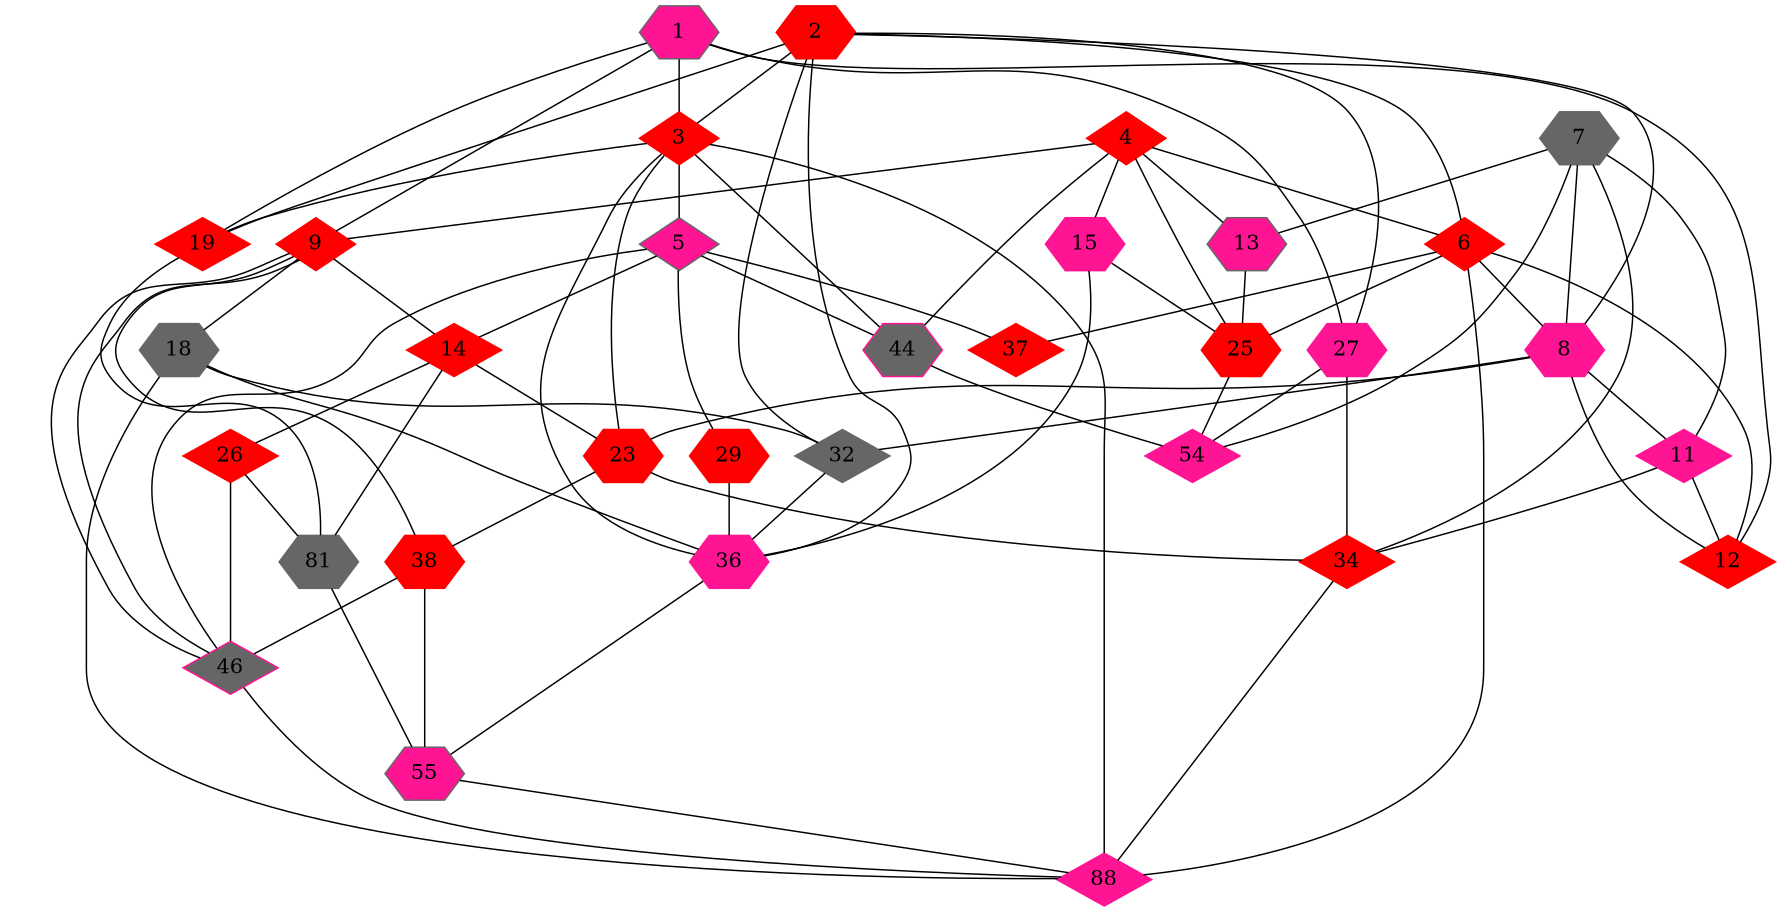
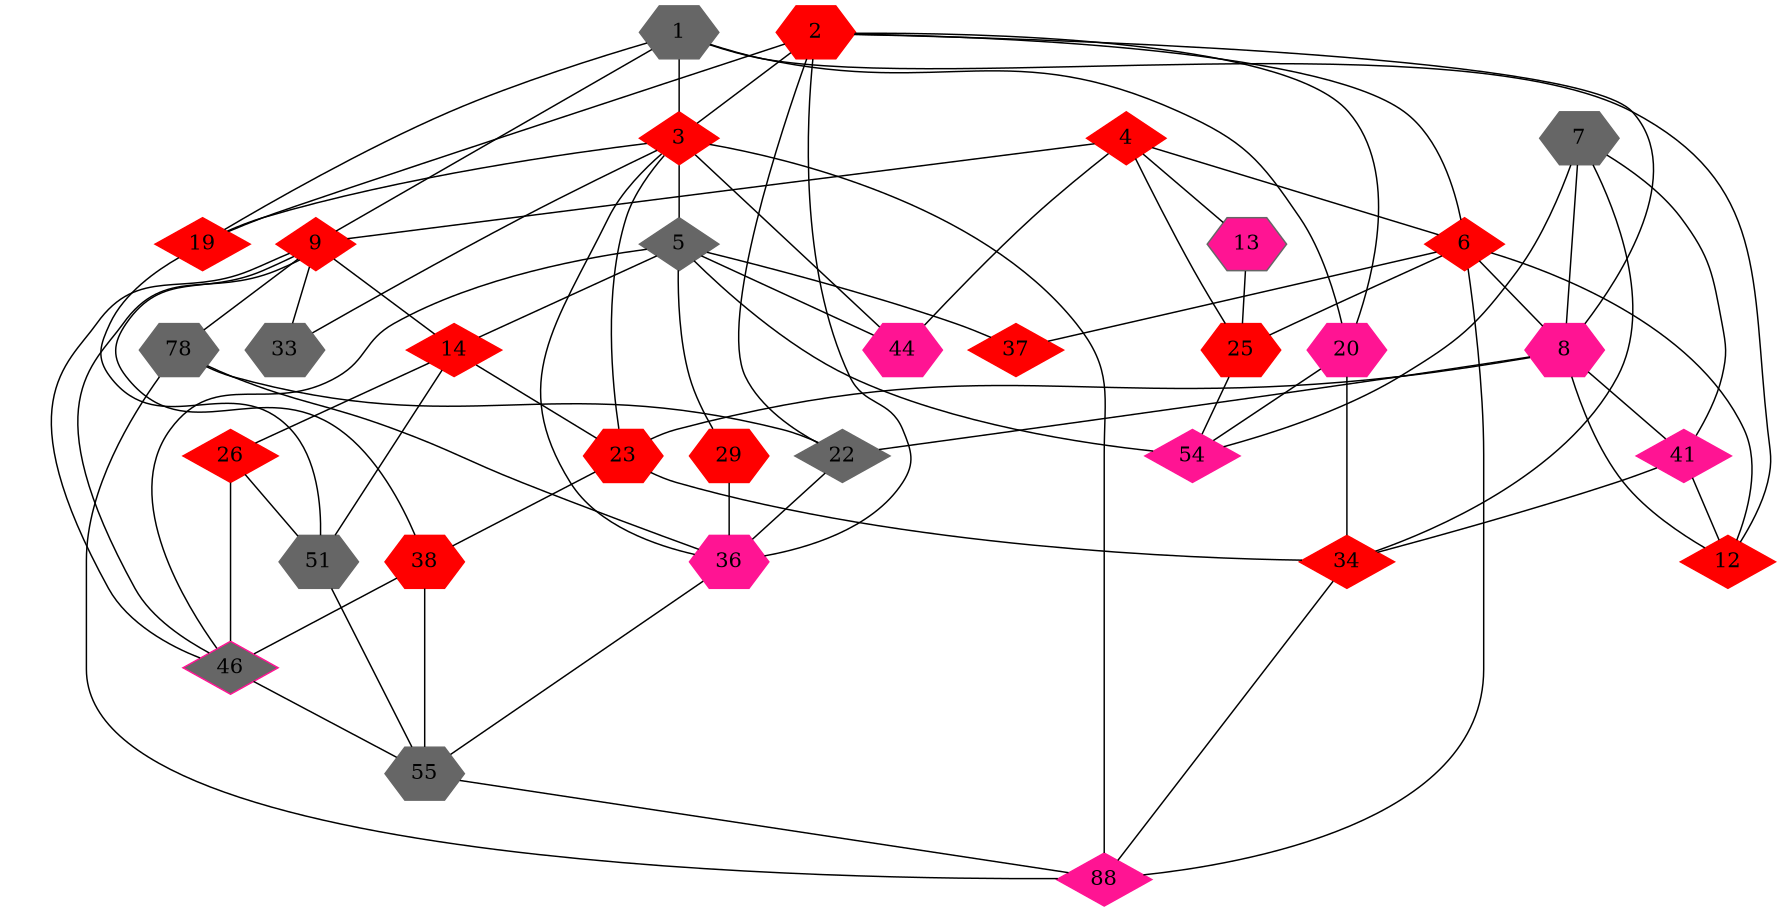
  graph {
    node [color=red shape=hexagon style=filled]
-   1 [color=gray40 super="+10" fillcolor=deeppink]
+   1 [color=gray40 super="+10"]
    3 [shape=diamond super="+48"]
    9 [shape=diamond super="+16"]
    12 [shape=diamond super="+17"]
    19 [shape=diamond super="+27"]
-   20 [color=deeppink super="+56" label=27]
+   20 [color=deeppink super="+56"]
    36 [color=deeppink super="+52"]
-   5 [color=gray40 shape=diamond super="+31" fillcolor=deeppink]
+   5 [color=gray40 shape=diamond super="+31"]
    23 [super="+53"]
-   44 [color=deeppink fillcolor=gray40]
+   33 [color=gray40]
+   44 [color=deeppink]
    n12 [color=deeppink label=88 shape=diamond super="+60"]
    14 [shape=diamond super="+40"]
    46 [color=deeppink fillcolor=gray40 shape=diamond super="+59"]
-   18 [color=gray40 super="+45"]
+   18 [color=gray40 super="+45" label=78]
    38
-   51 [color=gray40 label=81]
+   51 [color=gray40]
    54 [color=deeppink shape=diamond]
    34 [shape=diamond super="+50"]
    2 [super="+35"]
    6 [shape=diamond super="+49"]
    8 [color=deeppink super="+24"]
-   22 [color=gray40 shape=diamond super="+41" label=32]
+   22 [color=gray40 shape=diamond super="+41"]
    25 [super="+39"]
    37 [shape=diamond]
-   11 [color=deeppink shape=diamond super="+30"]
-   55 [color=gray40 fillcolor=deeppink]
+   11 [color=deeppink shape=diamond super="+30" label=41]
+   55 [color=gray40]
    29 [super="+32"]
    4 [shape=diamond super="+57"]
    13 [color=gray40 fillcolor=deeppink]
-   15 [color=deeppink]
    26 [shape=diamond super="+28"]
    7 [color=gray40 super="+42"]
    1 -- 3
    1 -- 9
    1 -- 12
    1 -- 19
    1 -- 20
    3 -- 19
    3 -- 36
    3 -- 5
    3 -- 23
+   3 -- 33
    3 -- 44 [weight=2]
    3 -- n12 [weight=2]
+   9 -- 33
    9 -- 14
    9 -- 46
    9 -- 46
    9 -- 18
    9 -- 38
    19 -- 51
    20 -- 54
    20 -- 34 [weight=2]
    36 -- 55
    5 -- 44
    5 -- 14
    5 -- 46
-   44 -- 54 [weight=2]
+   5 -- 54 [weight=2]
    5 -- 37
    5 -- 29
    23 -- 38
    23 -- 34 [weight=2]
    14 -- 23
    14 -- 51
    14 -- 26
-   46 -- n12
+   46 -- 55
    18 -- 36
    18 -- n12
    18 -- 22
    38 -- 46
    38 -- 55
    51 -- 55
    34 -- n12
    2 -- 3
    2 -- 19
    2 -- 20
    2 -- 36
    2 -- 6
    2 -- 8
    2 -- 22
    6 -- 12
    6 -- n12
    6 -- 8
    6 -- 25
    6 -- 37
    8 -- 12
    8 -- 23
    8 -- 22
    8 -- 11
    22 -- 36
    25 -- 54
    11 -- 12
    11 -- 34
    55 -- n12
    29 -- 36
    4 -- 9
    4 -- 44
    4 -- 6
    4 -- 25
    4 -- 13
-   4 -- 15
    13 -- 25
-   15 -- 36
-   15 -- 25
    26 -- 46 [weight=2]
    26 -- 51
    7 -- 54
    7 -- 34
    7 -- 8
    7 -- 11
-   7 -- 13
  }
